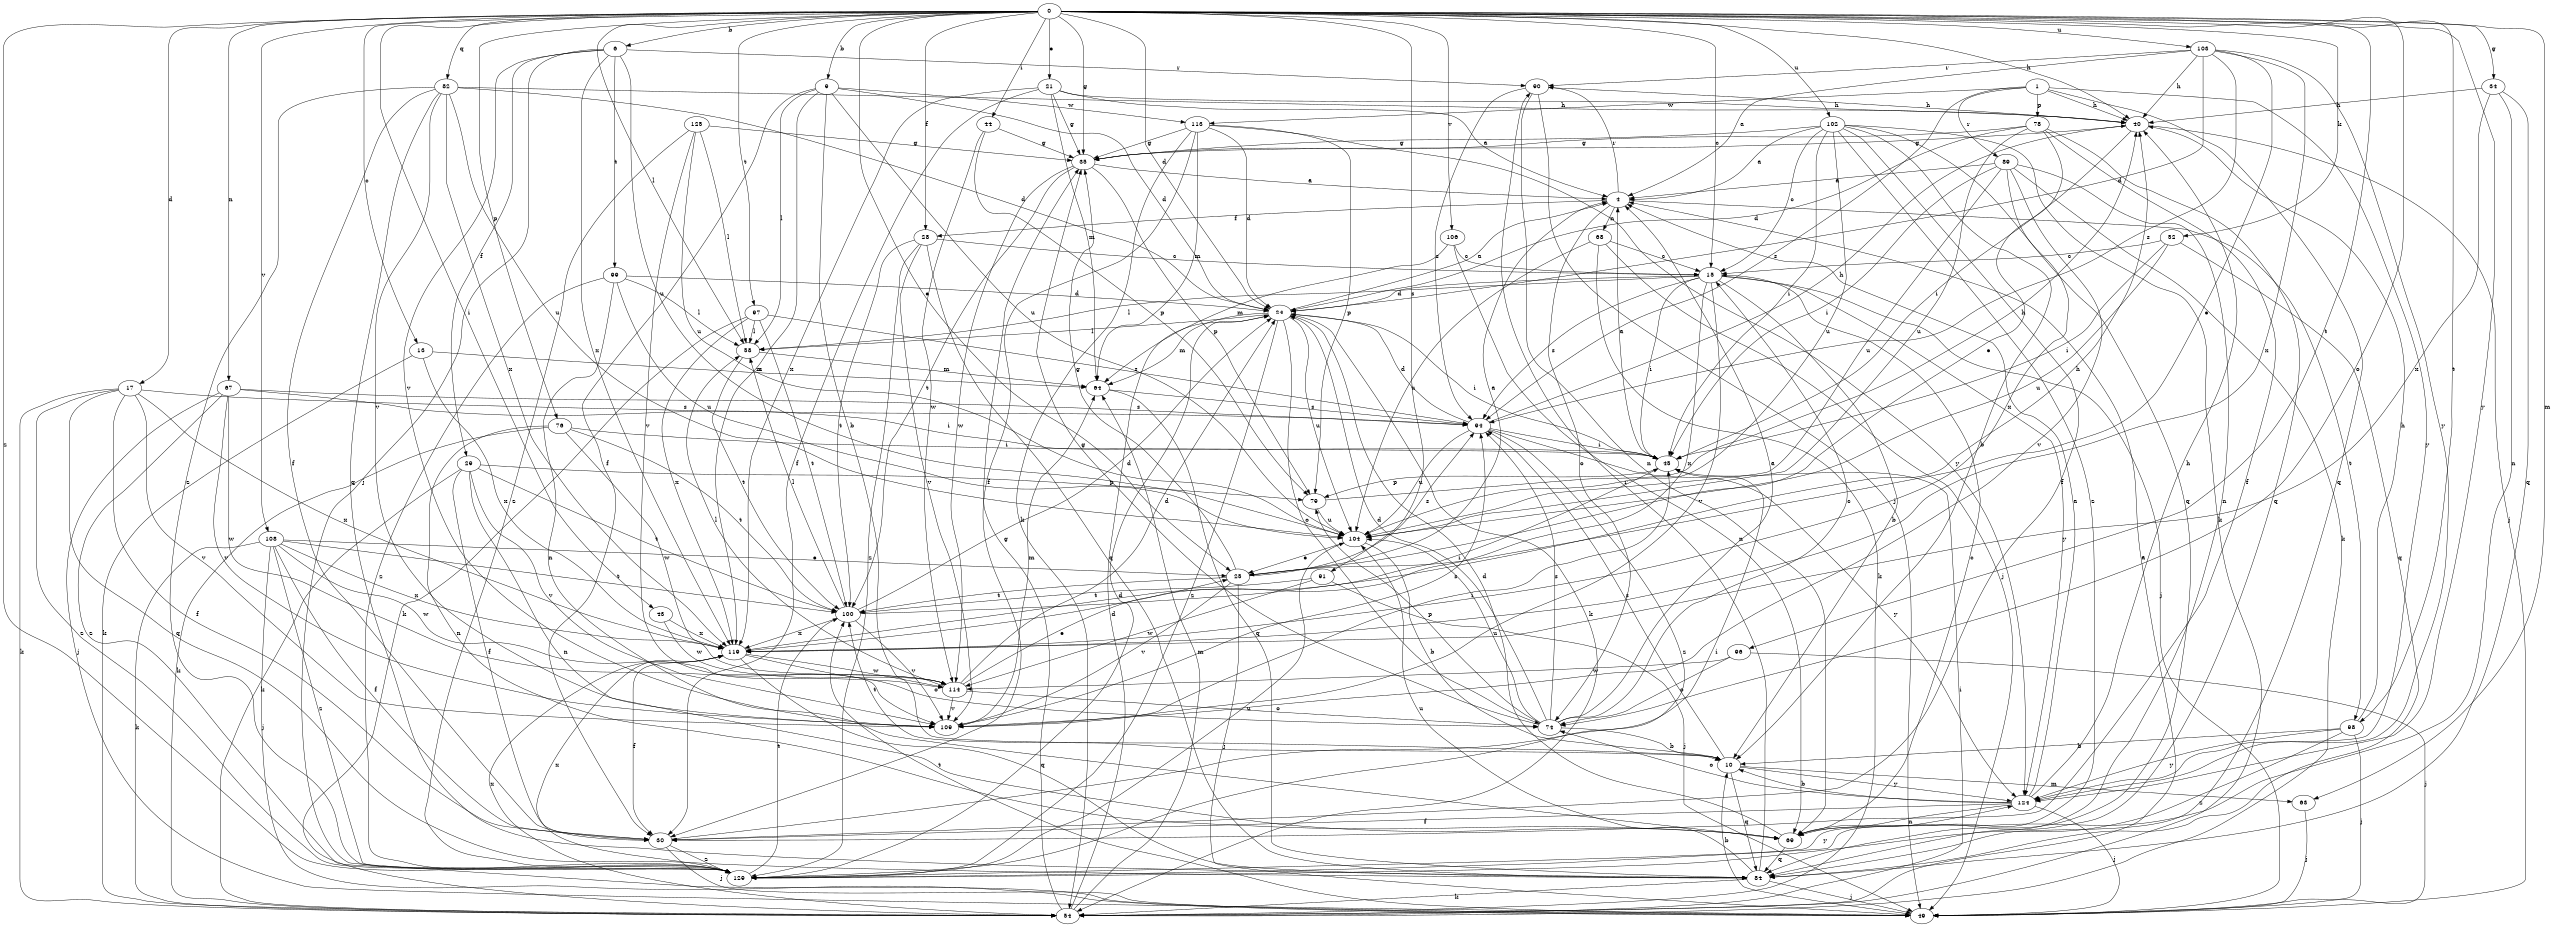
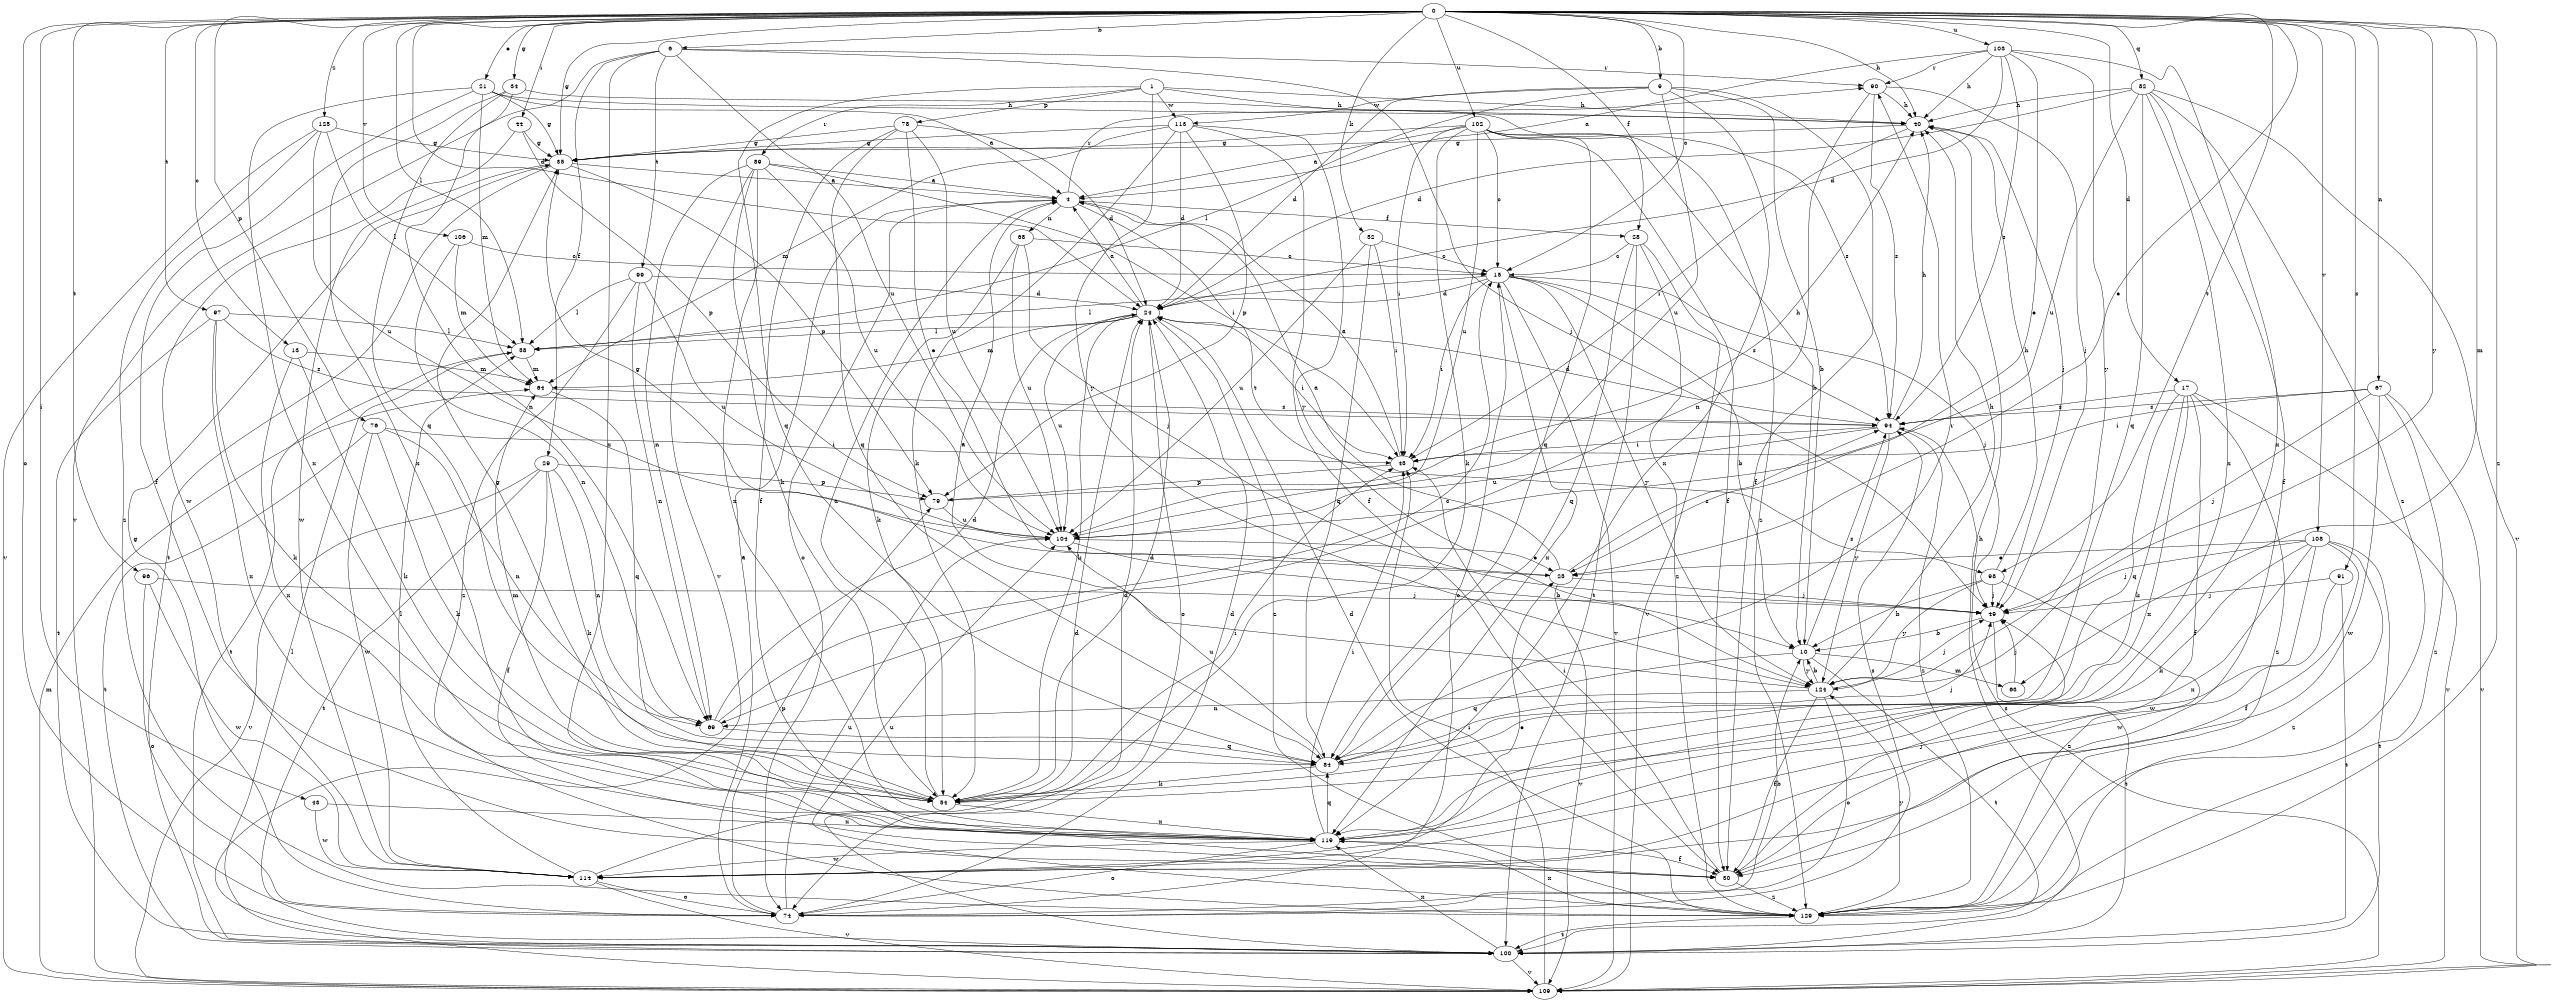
  strict digraph {
    0
    6
    9
    13
    15
    17
    n7 [label=24]
    21
    25
    28
    34
    35
    40
    43
    44
    52
    58
    63
    67
    74
    76
    82
    91
    96
    97
    98
    102
    103
    106
    108
    124
    125
    129
    90
    29
    49
    99
    104
    109
    119
    113
    10
    30
    54
    64
    94
    45
    84
    4
    100
    69
    79
    114
    1
    78
    89
    68
    0 -> 6 [label=b]
    0 -> 9 [label=b]
    0 -> 13 [label=c]
    0 -> 15 [label=c]
    0 -> 17 [label=d]
    0 -> n7 [label=d]
    0 -> 21 [label=e]
    0 -> 25 [label=e]
    0 -> 28 [label=f]
    0 -> 34 [label=g]
    0 -> 35 [label=g]
    0 -> 40 [label=h]
    0 -> 43 [label=i]
    0 -> 44 [label=i]
    0 -> 52 [label=k]
    0 -> 58 [label=l]
    0 -> 63 [label=m]
    0 -> 67 [label=n]
    0 -> 74 [label=o]
    0 -> 76 [label=p]
    0 -> 82 [label=q]
    0 -> 91 [label=s]
    0 -> 96 [label=t]
    0 -> 97 [label=t]
    0 -> 98 [label=t]
    0 -> 102 [label=u]
    0 -> 103 [label=u]
    0 -> 106 [label=v]
    0 -> 108 [label=v]
    0 -> 124 [label=y]
+   0 -> 125 [label=z]
    0 -> 129 [label=z]
    6 -> 90 [label=r]
    6 -> 29 [label=f]
    6 -> 49 [label=j]
    6 -> 99 [label=t]
    6 -> 104 [label=u]
    6 -> 109 [label=v]
    6 -> 119 [label=x]
    9 -> n7 [label=d]
    9 -> 58 [label=l]
    9 -> 104 [label=u]
    9 -> 119 [label=x]
    9 -> 113 [label=w]
    9 -> 10 [label=b]
    9 -> 30 [label=f]
    13 -> 119 [label=x]
    13 -> 54 [label=k]
    13 -> 64 [label=m]
    15 -> n7 [label=d]
    15 -> 58 [label=l]
    15 -> 124 [label=y]
    15 -> 49 [label=j]
    15 -> 109 [label=v]
    15 -> 119 [label=x]
    15 -> 10 [label=b]
    15 -> 94 [label=s]
    15 -> 45 [label=i]
    17 -> 129 [label=z]
    17 -> 109 [label=v]
    17 -> 119 [label=x]
    17 -> 30 [label=f]
    17 -> 54 [label=k]
    17 -> 94 [label=s]
    17 -> 84 [label=q]
    n7 -> 58 [label=l]
    n7 -> 74 [label=o]
    n7 -> 129 [label=z]
    n7 -> 104 [label=u]
    n7 -> 54 [label=k]
    n7 -> 64 [label=m]
    n7 -> 45 [label=i]
    n7 -> 4 [label=a]
    21 -> 35 [label=g]
    21 -> 40 [label=h]
    21 -> 119 [label=x]
    21 -> 30 [label=f]
    21 -> 64 [label=m]
    21 -> 4 [label=a]
    25 -> 35 [label=g]
    25 -> 49 [label=j]
    25 -> 109 [label=v]
    25 -> 94 [label=s]
    25 -> 4 [label=a]
-   25 -> 100 [label=t]
    28 -> 15 [label=c]
    28 -> 129 [label=z]
    28 -> 109 [label=v]
    28 -> 84 [label=q]
    28 -> 100 [label=t]
    34 -> 40 [label=h]
    34 -> 119 [label=x]
    34 -> 84 [label=q]
    34 -> 69 [label=n]
    35 -> 4 [label=a]
    35 -> 100 [label=t]
    35 -> 79 [label=p]
    35 -> 114 [label=w]
    40 -> 35 [label=g]
    40 -> 49 [label=j]
    40 -> 45 [label=i]
    43 -> 119 [label=x]
    43 -> 114 [label=w]
    44 -> 35 [label=g]
    44 -> 79 [label=p]
    44 -> 114 [label=w]
    52 -> 15 [label=c]
    52 -> 104 [label=u]
    52 -> 45 [label=i]
    52 -> 84 [label=q]
    58 -> 64 [label=m]
    58 -> 100 [label=t]
    63 -> 49 [label=j]
    67 -> 129 [label=z]
    67 -> 49 [label=j]
    67 -> 109 [label=v]
    67 -> 94 [label=s]
    67 -> 45 [label=i]
    67 -> 114 [label=w]
    74 -> 15 [label=c]
    74 -> n7 [label=d]
    74 -> 35 [label=g]
    74 -> 104 [label=u]
    74 -> 10 [label=b]
    74 -> 94 [label=s]
    74 -> 4 [label=a]
    74 -> 79 [label=p]
    76 -> 54 [label=k]
    76 -> 45 [label=i]
    76 -> 100 [label=t]
    76 -> 69 [label=n]
    76 -> 114 [label=w]
    82 -> n7 [label=d]
    82 -> 40 [label=h]
    82 -> 129 [label=z]
    82 -> 104 [label=u]
    82 -> 109 [label=v]
    82 -> 119 [label=x]
    82 -> 30 [label=f]
    82 -> 84 [label=q]
    91 -> 49 [label=j]
    91 -> 100 [label=t]
    91 -> 114 [label=w]
    96 -> 74 [label=o]
    96 -> 49 [label=j]
    96 -> 114 [label=w]
    97 -> 58 [label=l]
    97 -> 119 [label=x]
    97 -> 54 [label=k]
    97 -> 94 [label=s]
    97 -> 100 [label=t]
    98 -> 40 [label=h]
    98 -> 124 [label=y]
    98 -> 129 [label=z]
    98 -> 49 [label=j]
    98 -> 10 [label=b]
    102 -> 15 [label=c]
    102 -> 35 [label=g]
    102 -> 129 [label=z]
    102 -> 104 [label=u]
    102 -> 10 [label=b]
    102 -> 30 [label=f]
    102 -> 54 [label=k]
    102 -> 45 [label=i]
    102 -> 84 [label=q]
    102 -> 4 [label=a]
    103 -> n7 [label=d]
    103 -> 25 [label=e]
    103 -> 40 [label=h]
    103 -> 124 [label=y]
    103 -> 90 [label=r]
    103 -> 119 [label=x]
    103 -> 94 [label=s]
    103 -> 4 [label=a]
    106 -> 15 [label=c]
    106 -> 64 [label=m]
    106 -> 69 [label=n]
    108 -> 25 [label=e]
    108 -> 129 [label=z]
    108 -> 49 [label=j]
    108 -> 119 [label=x]
    108 -> 30 [label=f]
    108 -> 54 [label=k]
    108 -> 100 [label=t]
    108 -> 114 [label=w]
    124 -> 40 [label=h]
    124 -> 74 [label=o]
    124 -> 49 [label=j]
    124 -> 10 [label=b]
    124 -> 30 [label=f]
    124 -> 4 [label=a]
    124 -> 69 [label=n]
    125 -> 35 [label=g]
    125 -> 58 [label=l]
    125 -> 129 [label=z]
    125 -> 104 [label=u]
    125 -> 109 [label=v]
    129 -> n7 [label=d]
    129 -> 124 [label=y]
    129 -> 104 [label=u]
    129 -> 119 [label=x]
    129 -> 100 [label=t]
    90 -> 40 [label=h]
    90 -> 49 [label=j]
    90 -> 94 [label=s]
    90 -> 69 [label=n]
    29 -> 109 [label=v]
    29 -> 30 [label=f]
    29 -> 54 [label=k]
    29 -> 100 [label=t]
    29 -> 69 [label=n]
    29 -> 79 [label=p]
    49 -> 10 [label=b]
    49 -> 100 [label=t]
    99 -> n7 [label=d]
    99 -> 58 [label=l]
    99 -> 129 [label=z]
    99 -> 104 [label=u]
    99 -> 69 [label=n]
    104 -> 25 [label=e]
    104 -> 10 [label=b]
    109 -> 64 [label=m]
    109 -> 94 [label=s]
    109 -> 45 [label=i]
    119 -> 74 [label=o]
    119 -> 30 [label=f]
    119 -> 45 [label=i]
    119 -> 84 [label=q]
    119 -> 114 [label=w]
    113 -> n7 [label=d]
    113 -> 35 [label=g]
    113 -> 124 [label=y]
    113 -> 30 [label=f]
    113 -> 54 [label=k]
    113 -> 64 [label=m]
    113 -> 79 [label=p]
    10 -> 63 [label=m]
    10 -> 124 [label=y]
    10 -> 94 [label=s]
    10 -> 84 [label=q]
    10 -> 100 [label=t]
    30 -> 129 [label=z]
    30 -> 49 [label=j]
    30 -> 45 [label=i]
    54 -> n7 [label=d]
    54 -> 35 [label=g]
    54 -> 119 [label=x]
    54 -> 64 [label=m]
    54 -> 45 [label=i]
    54 -> 4 [label=a]
    64 -> 94 [label=s]
    64 -> 84 [label=q]
    94 -> n7 [label=d]
    94 -> 40 [label=h]
    94 -> 124 [label=y]
    94 -> 129 [label=z]
    94 -> 104 [label=u]
    94 -> 45 [label=i]
    45 -> 4 [label=a]
    45 -> 79 [label=p]
    84 -> 90 [label=r]
    84 -> 49 [label=j]
    84 -> 104 [label=u]
    84 -> 54 [label=k]
    4 -> 28 [label=f]
    4 -> 74 [label=o]
    4 -> 98 [label=t]
    4 -> 90 [label=r]
    4 -> 68 [label=n]
    100 -> n7 [label=d]
    100 -> 40 [label=h]
    100 -> 58 [label=l]
    100 -> 109 [label=v]
    100 -> 119 [label=x]
    69 -> 15 [label=c]
    69 -> n7 [label=d]
    69 -> 84 [label=q]
    79 -> 40 [label=h]
    79 -> 104 [label=u]
    114 -> n7 [label=d]
    114 -> 25 [label=e]
    114 -> 58 [label=l]
    114 -> 74 [label=o]
    114 -> 109 [label=v]
    1 -> 40 [label=h]
    1 -> 124 [label=y]
    1 -> 113 [label=w]
    1 -> 94 [label=s]
    1 -> 84 [label=q]
    1 -> 78 [label=p]
    1 -> 89 [label=r]
    78 -> n7 [label=d]
    78 -> 25 [label=e]
    78 -> 35 [label=g]
    78 -> 104 [label=u]
    78 -> 30 [label=f]
    78 -> 84 [label=q]
    89 -> 104 [label=u]
    89 -> 109 [label=v]
    89 -> 119 [label=x]
    89 -> 54 [label=k]
    89 -> 45 [label=i]
    89 -> 4 [label=a]
    89 -> 69 [label=n]
    68 -> 15 [label=c]
    68 -> 49 [label=j]
    68 -> 104 [label=u]
    68 -> 54 [label=k]
  }
